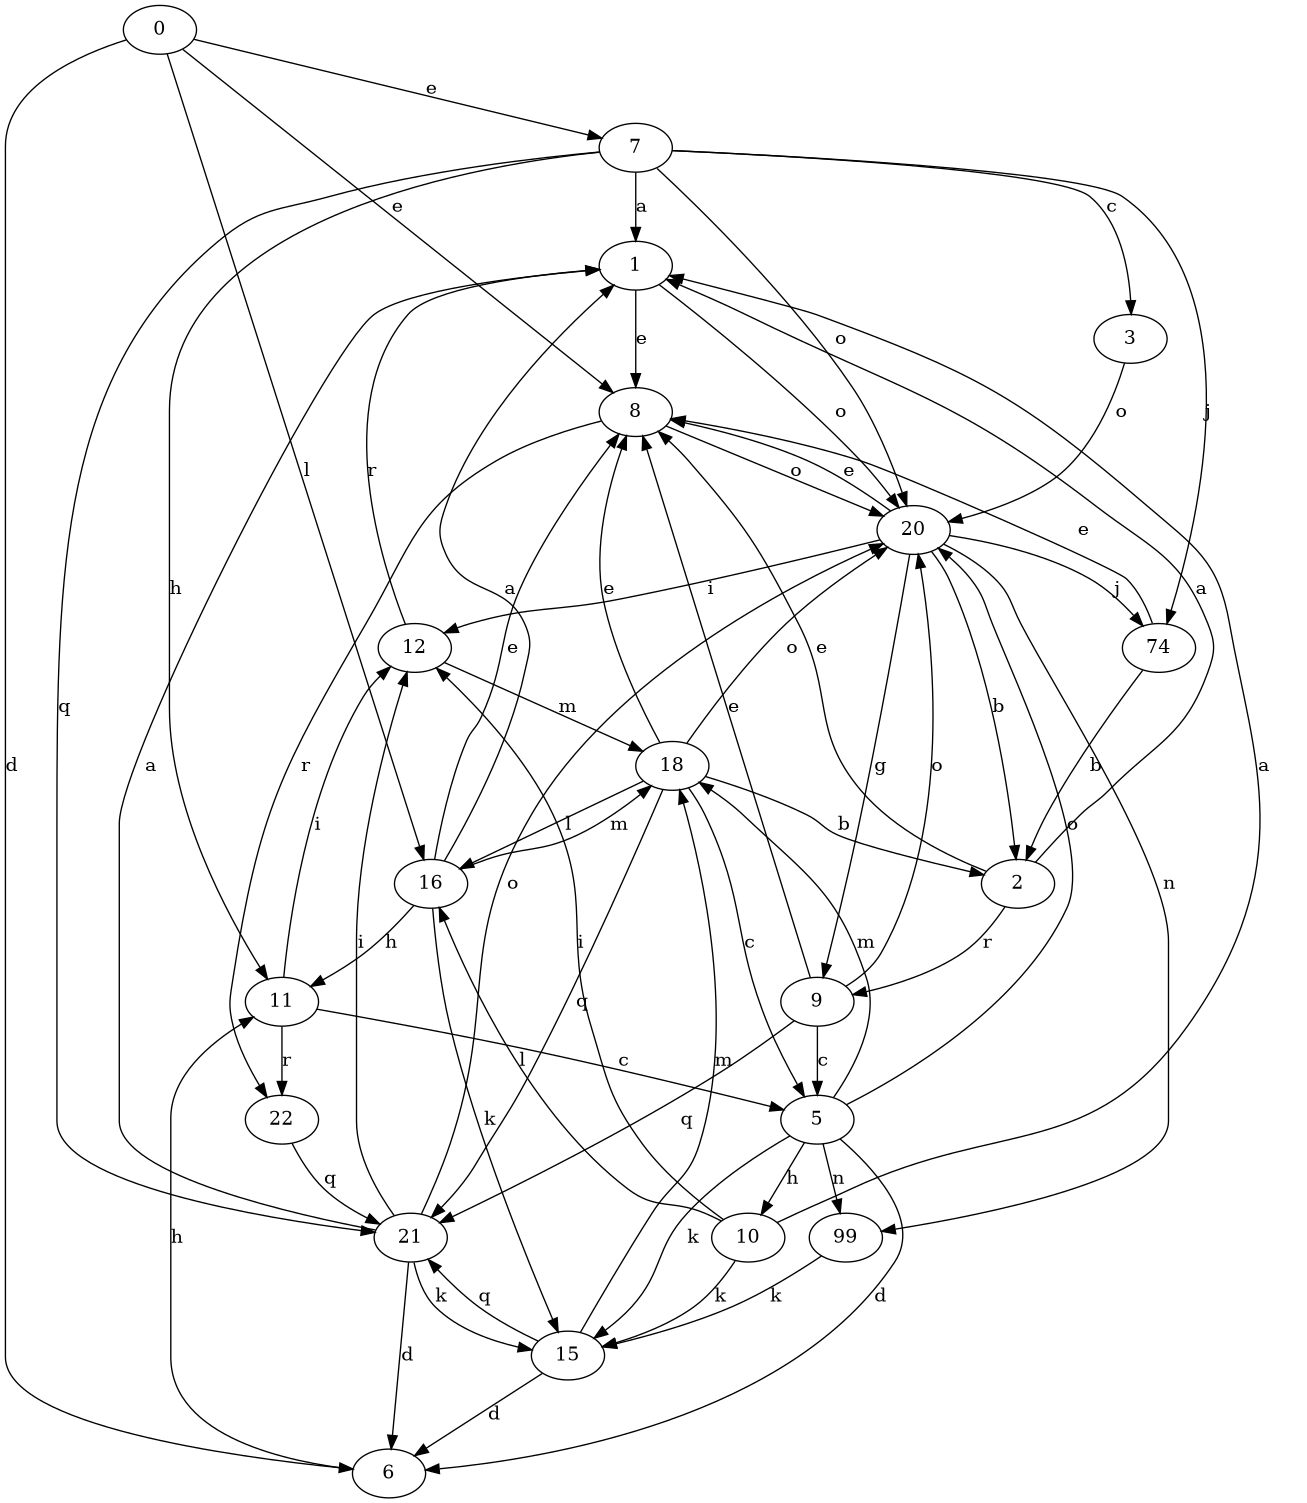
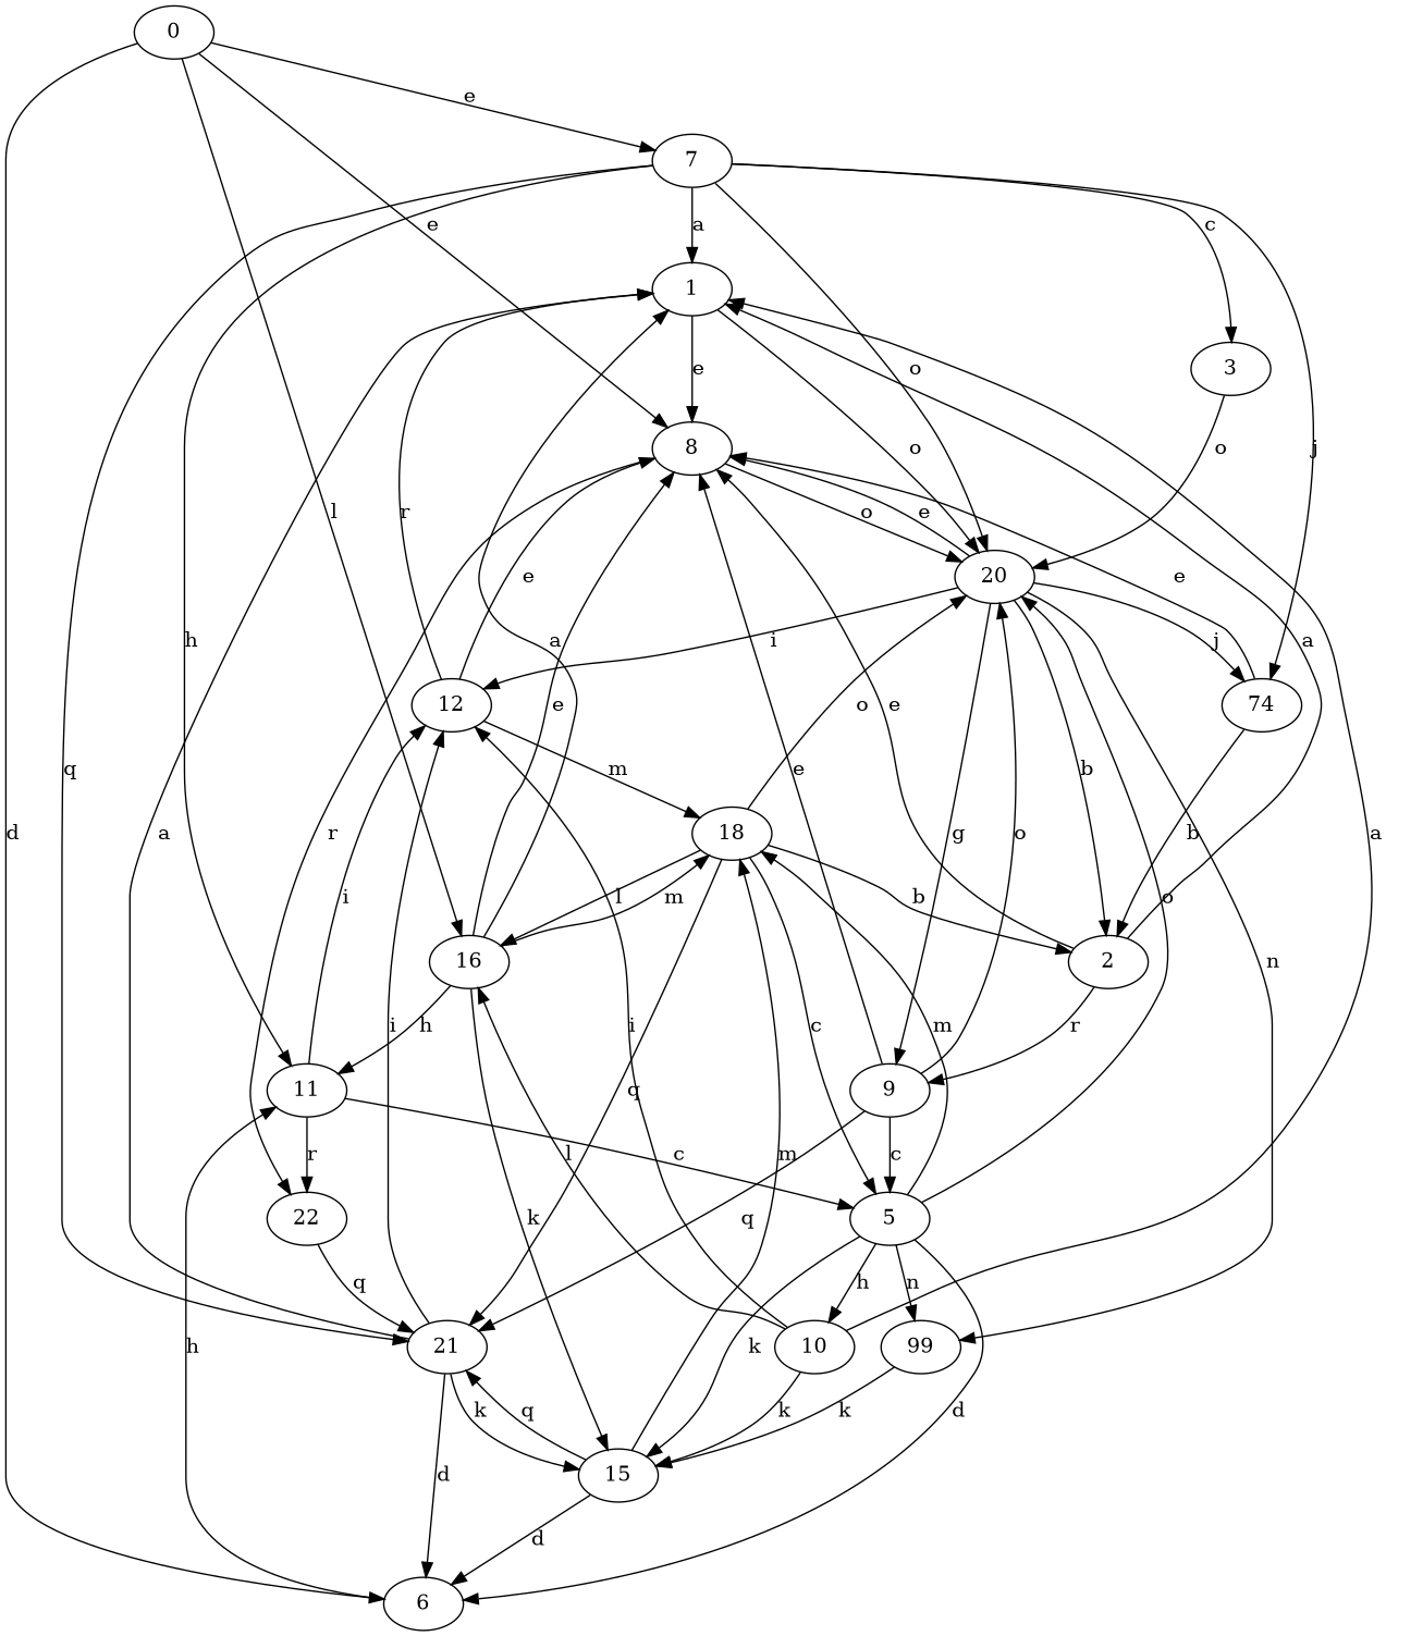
  strict digraph {
    1
    8
    20
    22
    2
    9
    n7 [label=99]
    n8 [label=74]
    12
    5
    21
    3
    6
    10
    15
    18
    11
    16
    7
    0
    1 -> 8 [label=e]
    1 -> 20 [label=o]
    8 -> 20 [label=o]
    8 -> 22 [label=r]
    20 -> 8 [label=e]
    20 -> 2 [label=b]
    20 -> 9 [label=g]
    20 -> n7 [label=n]
    20 -> n8 [label=j]
    20 -> 12 [label=i]
    22 -> 21 [label=q]
    2 -> 1 [label=a]
    2 -> 8 [label=e]
    2 -> 9 [label=r]
    9 -> 8 [label=e]
    9 -> 20 [label=o]
    9 -> 5 [label=c]
    9 -> 21 [label=q]
    n7 -> 15 [label=k]
    n8 -> 8 [label=e]
    n8 -> 2 [label=b]
    12 -> 1 [label=r]
-   18 -> 8 [label=e]
+   12 -> 8 [label=e]
    12 -> 18 [label=m]
    5 -> 20 [label=o]
    5 -> n7 [label=n]
    5 -> 6 [label=d]
    5 -> 10 [label=h]
    5 -> 15 [label=k]
    5 -> 18 [label=m]
    21 -> 1 [label=a]
-   21 -> 20 [label=o]
    21 -> 12 [label=i]
    21 -> 6 [label=d]
    21 -> 15 [label=k]
    3 -> 20 [label=o]
    6 -> 11 [label=h]
    10 -> 1 [label=a]
    10 -> 12 [label=i]
    10 -> 15 [label=k]
    10 -> 16 [label=l]
    15 -> 21 [label=q]
    15 -> 6 [label=d]
    15 -> 18 [label=m]
    18 -> 20 [label=o]
    18 -> 2 [label=b]
    18 -> 5 [label=c]
    18 -> 21 [label=q]
    18 -> 16 [label=l]
    11 -> 22 [label=r]
    11 -> 12 [label=i]
    11 -> 5 [label=c]
    16 -> 1 [label=a]
    16 -> 8 [label=e]
    16 -> 15 [label=k]
    16 -> 18 [label=m]
    16 -> 11 [label=h]
    7 -> 1 [label=a]
    7 -> 20 [label=o]
    7 -> n8 [label=j]
    7 -> 21 [label=q]
    7 -> 3 [label=c]
    7 -> 11 [label=h]
    0 -> 8 [label=e]
    0 -> 6 [label=d]
    0 -> 16 [label=l]
    0 -> 7 [label=e]
  }
